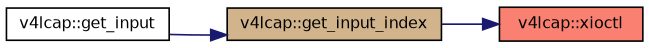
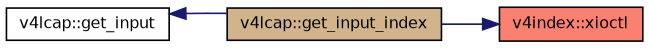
  digraph {
    rankdir=LR
    node [color=black fontname=Helvetica fontsize=10 shape=record style=filled]
    edge [color=midnightblue fontname=Helvetica fontsize=10 labelfontname=Helvetica labelfontsize=10 style=solid]
    n1 [fillcolor=white fontcolor=black height=0.2 label="v4lcap::get_input" width=0.4]
    n2 [fillcolor=tan height=0.2 label="v4lcap::get_input_index" width=0.4]
-   n3 [fillcolor=salmon height=0.2 label="v4lcap::xioctl" width=0.4]
-   n1 -> n2
+   n3 [fillcolor=salmon height=0.2 label="v4index::xioctl" width=0.4]
+   n2 -> n1
    n2 -> n3
  }
